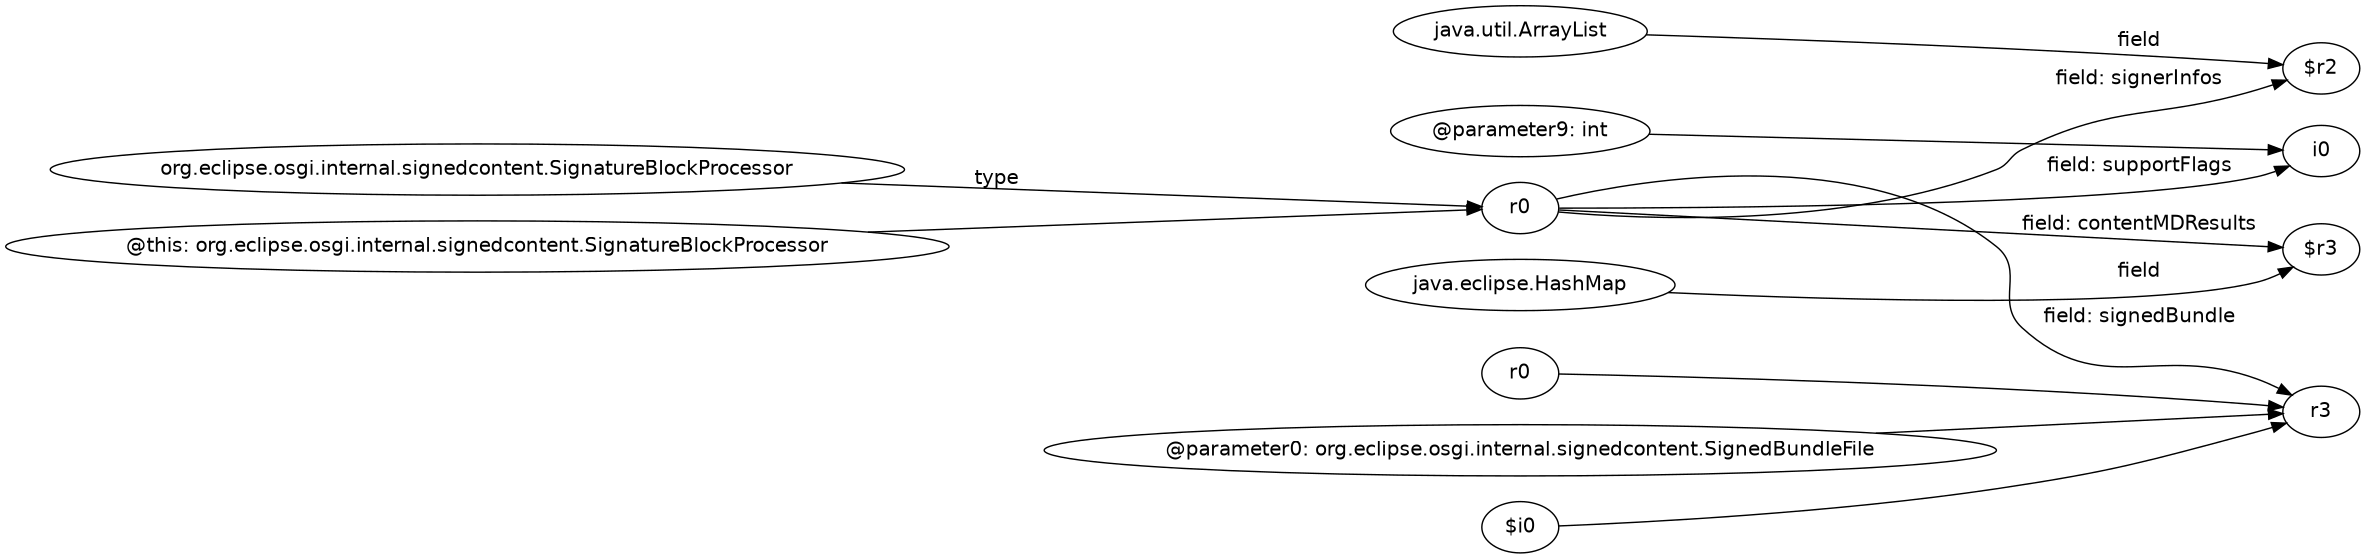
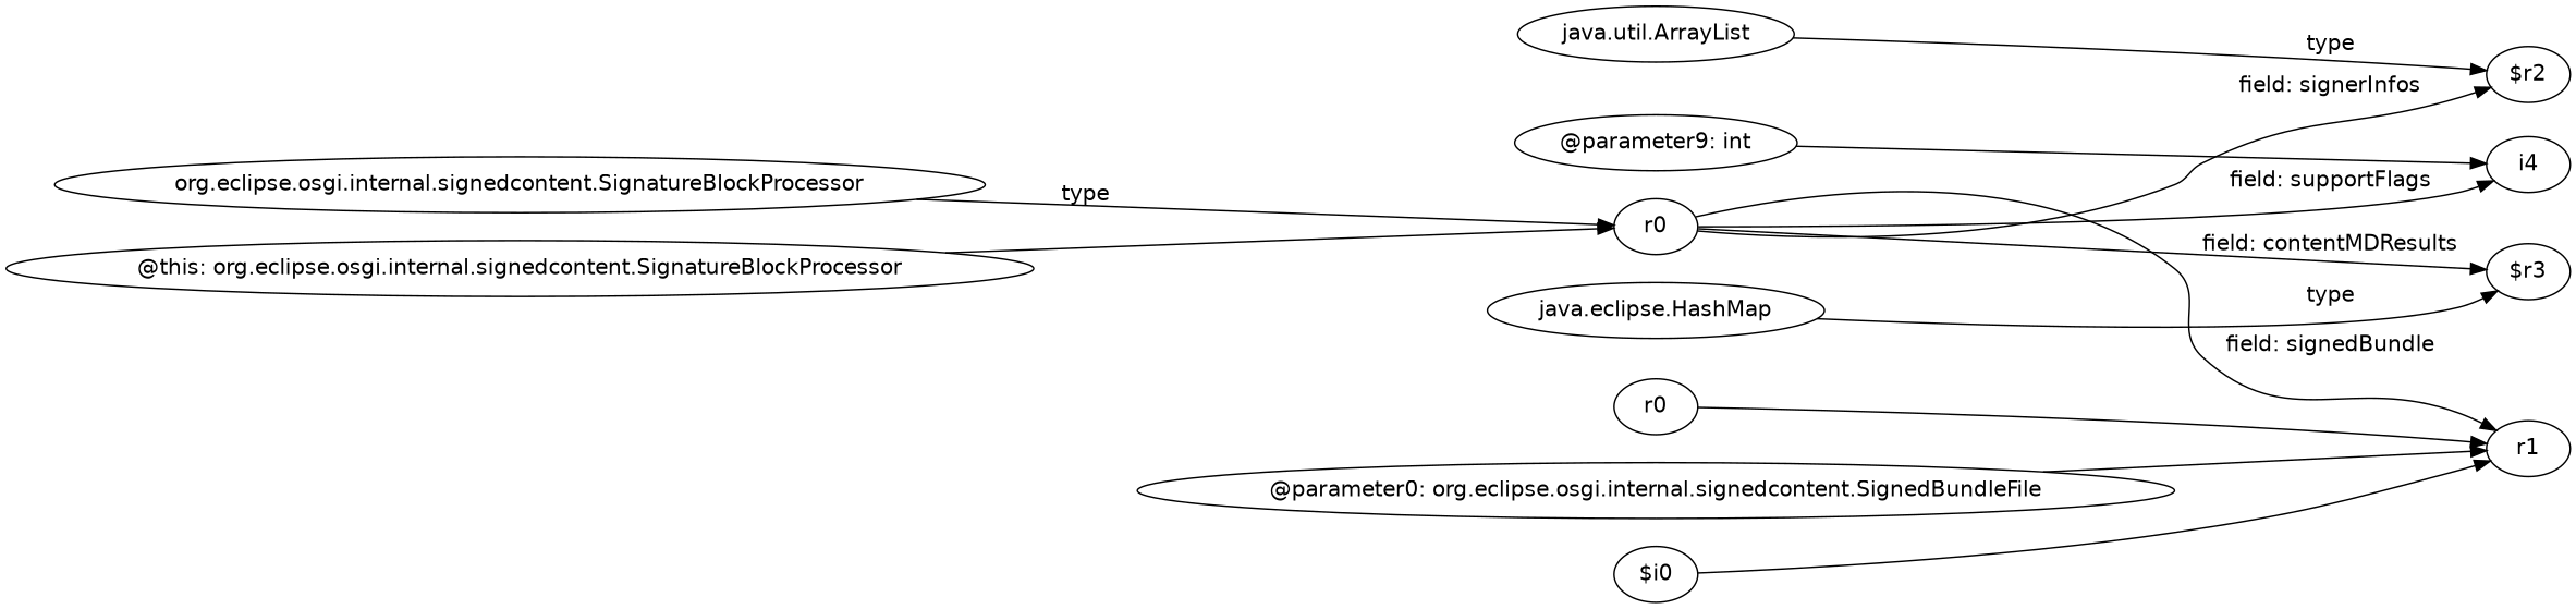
  digraph {
    fontname="DejaVu Sans"
    rankdir=LR
    node [fontname="DejaVu Sans"]
    edge [fontname="DejaVu Sans"]
    n1 [label=r0]
    n2 [label="$r2"]
-   n3 [label=r3]
-   n4 [label=i0]
+   n3 [label=r1]
+   n4 [label=i4]
    n5 [label="$r3"]
    n6 [label="org.eclipse.osgi.internal.signedcontent.SignatureBlockProcessor"]
    n7 [label="@this: org.eclipse.osgi.internal.signedcontent.SignatureBlockProcessor"]
    n8 [label="@parameter0: org.eclipse.osgi.internal.signedcontent.SignedBundleFile"]
    n9 [label="@parameter9: int"]
    n10 [label="java.util.ArrayList"]
    n11 [label="java.eclipse.HashMap"]
    n12 [label="$i0"]
    n13 [label=r0]
    n1 -> n2 [label="field: signerInfos"]
    n1 -> n3 [label="field: signedBundle"]
    n1 -> n4 [label="field: supportFlags"]
    n1 -> n5 [label="field: contentMDResults"]
    n6 -> n1 [label=type]
    n7 -> n1
    n8 -> n3
    n9 -> n4
-   n10 -> n2 [label=field]
-   n11 -> n5 [label=field]
+   n10 -> n2 [label=type]
+   n11 -> n5 [label=type]
    n12 -> n3
    n13 -> n3
  }
